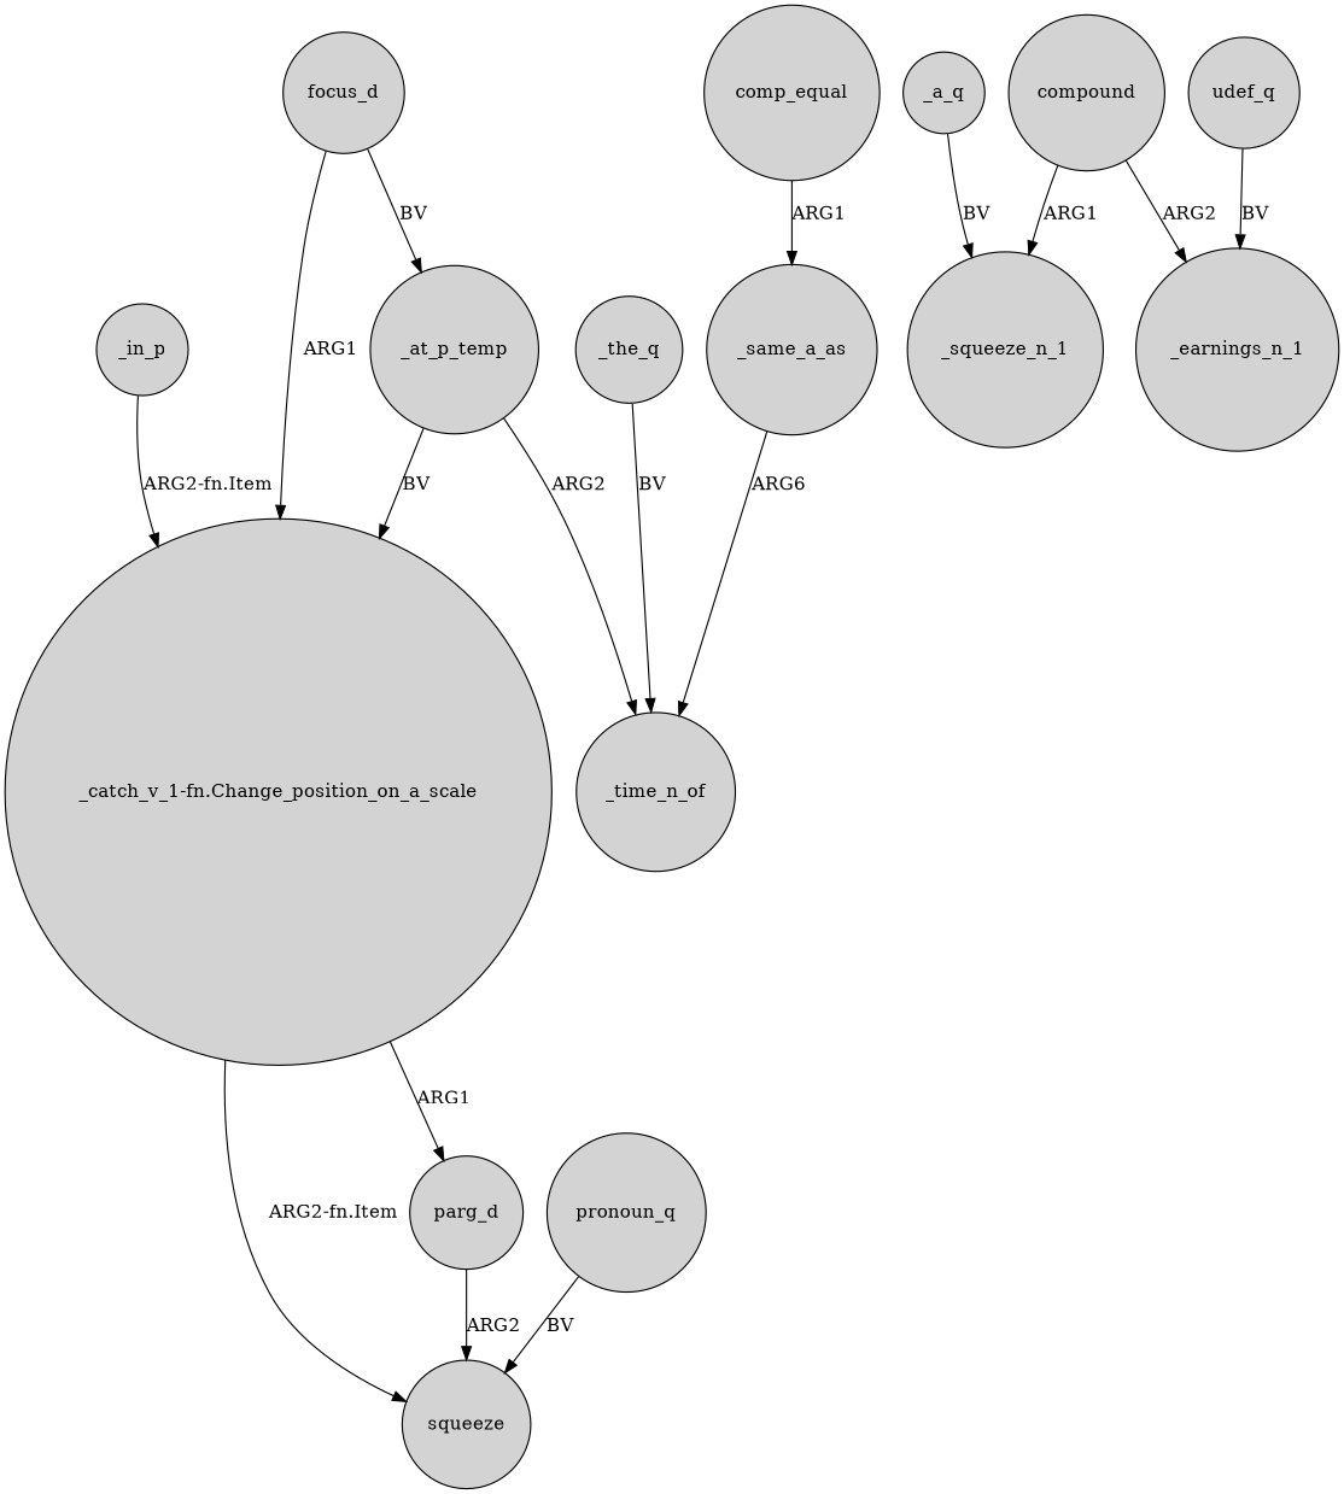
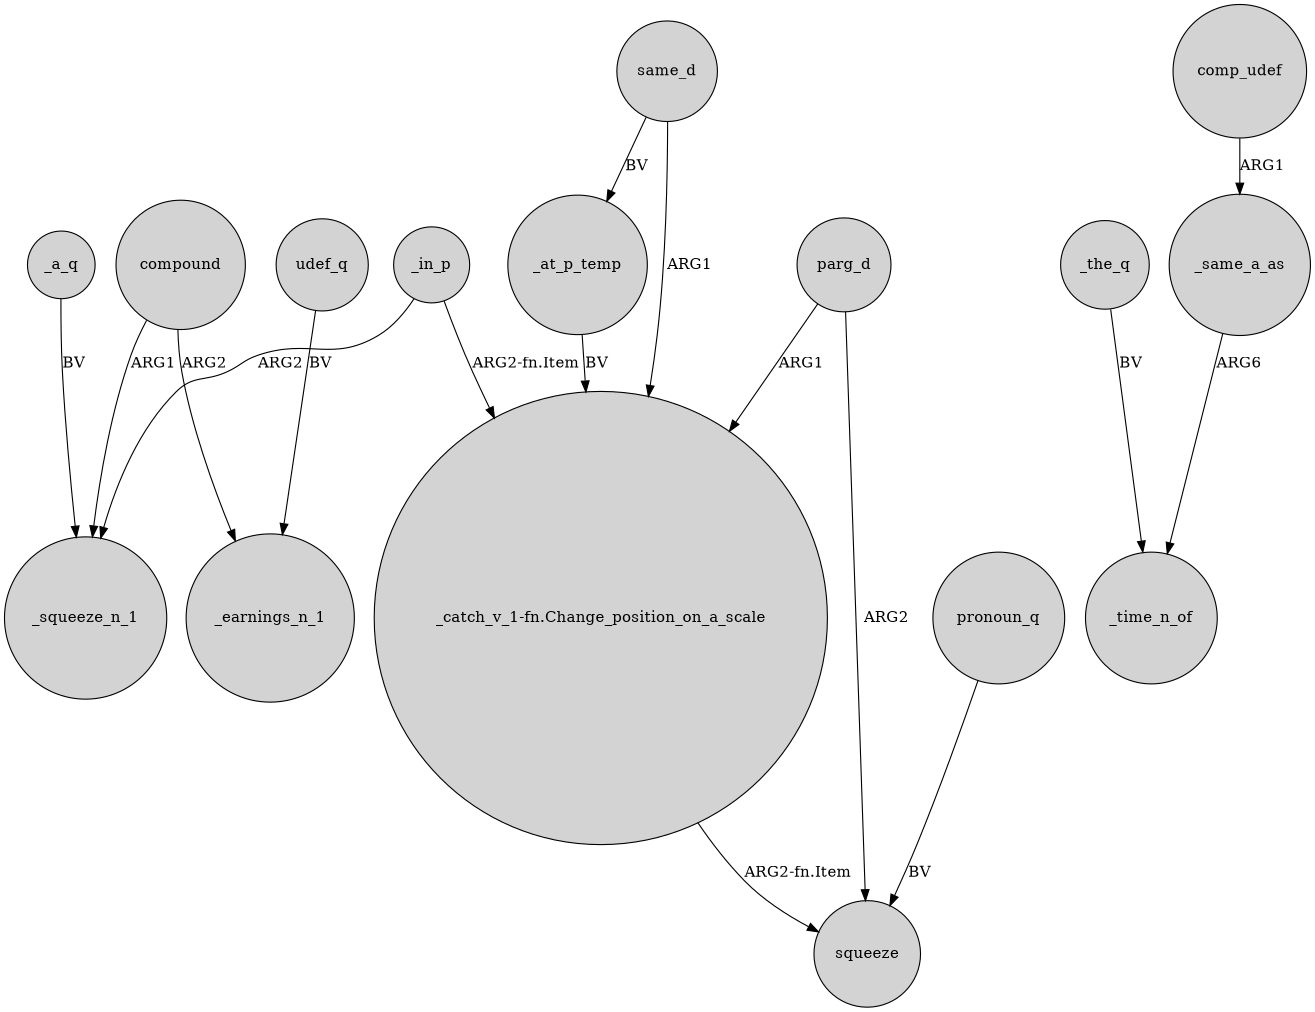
  digraph {
    node [shape=circle style=filled]
    _in_p
    _squeeze_n_1
    "_catch_v_1-fn.Change_position_on_a_scale"
    n4 [label=squeeze]
    udef_q
    _earnings_n_1
-   focus_d
+   focus_d [label=same_d]
    _at_p_temp
    _time_n_of
    _the_q
    _a_q
    _same_a_as
    compound
    parg_d
-   comp_equal
+   comp_equal [label=comp_udef]
    pronoun_q
+   _in_p -> _squeeze_n_1 [label=ARG2]
    _in_p -> "_catch_v_1-fn.Change_position_on_a_scale" [label="ARG2-fn.Item"]
    "_catch_v_1-fn.Change_position_on_a_scale" -> n4 [label="ARG2-fn.Item"]
    udef_q -> _earnings_n_1 [label=BV]
    focus_d -> "_catch_v_1-fn.Change_position_on_a_scale" [label=ARG1]
    focus_d -> _at_p_temp [label=BV]
    _at_p_temp -> "_catch_v_1-fn.Change_position_on_a_scale" [label=BV]
-   _at_p_temp -> _time_n_of [label=ARG2]
    _the_q -> _time_n_of [label=BV]
    _a_q -> _squeeze_n_1 [label=BV]
    _same_a_as -> _time_n_of [label=ARG6]
    compound -> _squeeze_n_1 [label=ARG1]
    compound -> _earnings_n_1 [label=ARG2]
-   "_catch_v_1-fn.Change_position_on_a_scale" -> parg_d [label=ARG1]
+   parg_d -> "_catch_v_1-fn.Change_position_on_a_scale" [label=ARG1]
    parg_d -> n4 [label=ARG2]
    comp_equal -> _same_a_as [label=ARG1]
    pronoun_q -> n4 [label=BV]
  }
